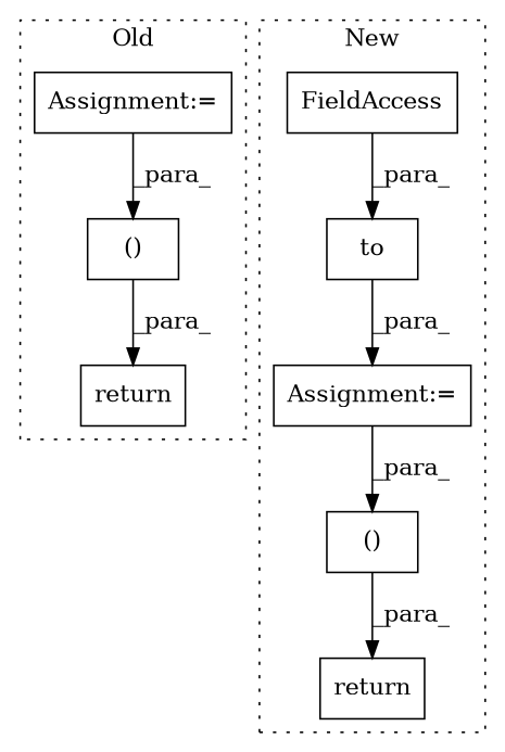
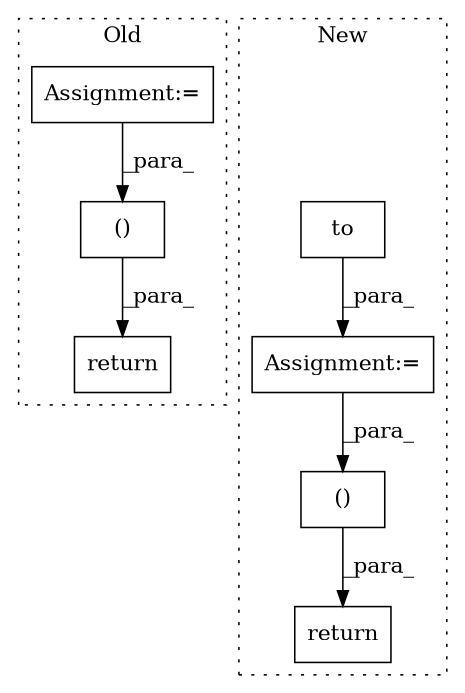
  digraph {
    node [a=41 l=12 shape=box]
    n1 [label=return s=27511]
    n2 [a=7 l=1 label="Assignment:=" s=25685]
    n3 [a=106 l=39 label="()" s=27523]
    n4 [a=32 l="3,1" label=to s="27204,27223"]
    n5 [label=return s=27299]
-   n6 [a=22 l=16 label=FieldAccess s=27207]
    n7 [a=7 l=1 label="Assignment:=" s=27180]
    n8 [a=106 l=32 label="()" s=27311]
    subgraph cluster_1 {
      label=Old
      style=dotted
      n1
      n2
      n3
    }
    subgraph cluster_2 {
      label=New
      style=dotted
      n4
      n5
-     n6
      n7
      n8
    }
    n2 -> n3 [label=_para_]
    n3 -> n1 [label=_para_]
    n4 -> n7 [label=_para_]
-   n6 -> n4 [label=_para_]
    n7 -> n8 [label=_para_]
    n8 -> n5 [label=_para_]
  }
